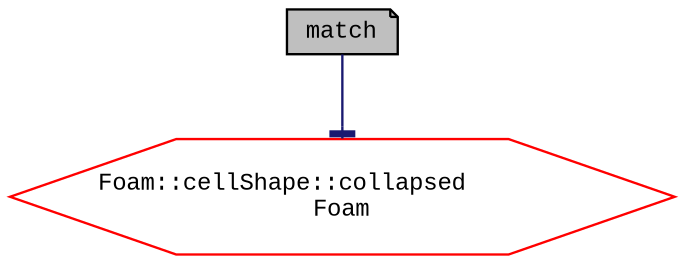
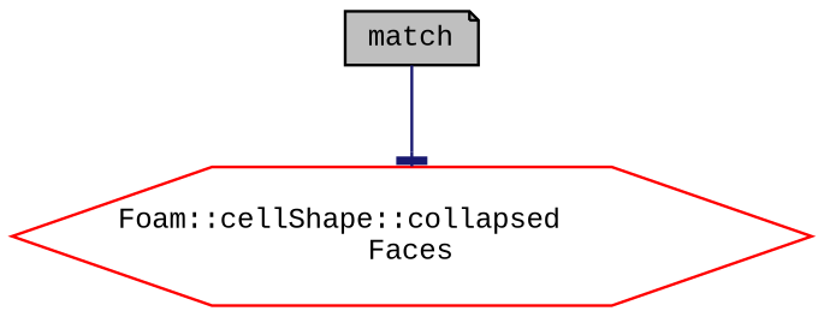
  digraph {
    rankdir=TB
    fontname="Liberation Mono"
    node [fontname="Liberation Mono" fontsize=10]
    n1 [color=black fillcolor=grey75 fontcolor=black height=0.2 label=match shape=note style=filled width=0.4]
-   n2 [color=red height=0.2 label="Foam::cellShape::collapsed\lFoam" shape=hexagon width=0.4]
+   n2 [color=red height=0.2 label="Foam::cellShape::collapsed\lFaces" shape=hexagon width=0.4]
    n1 -> n2 [color=midnightblue fontname="Liberation Mono" fontsize=10 labelfontname=Helvetica labelfontsize=10 style=solid arrowhead=tee]
  }
